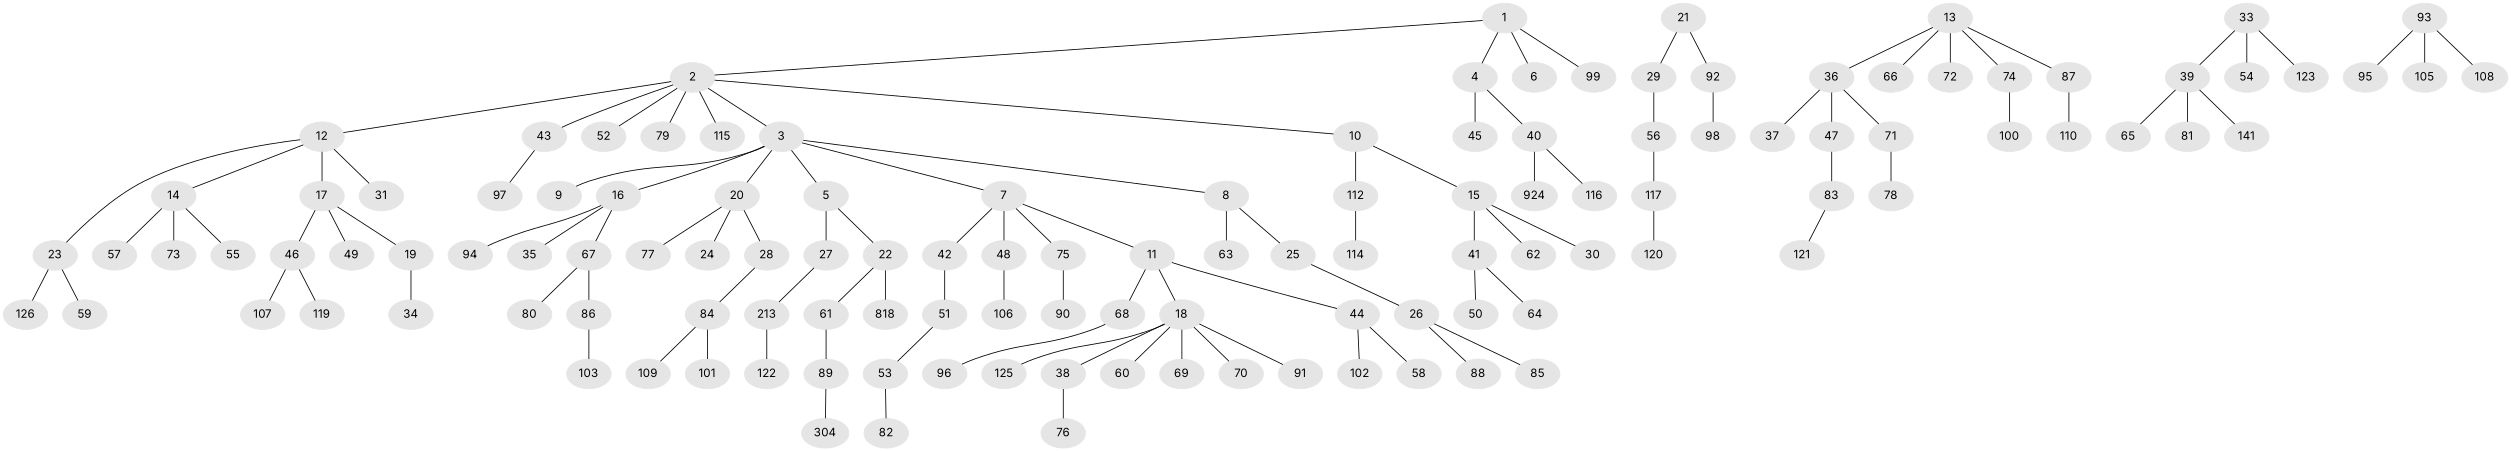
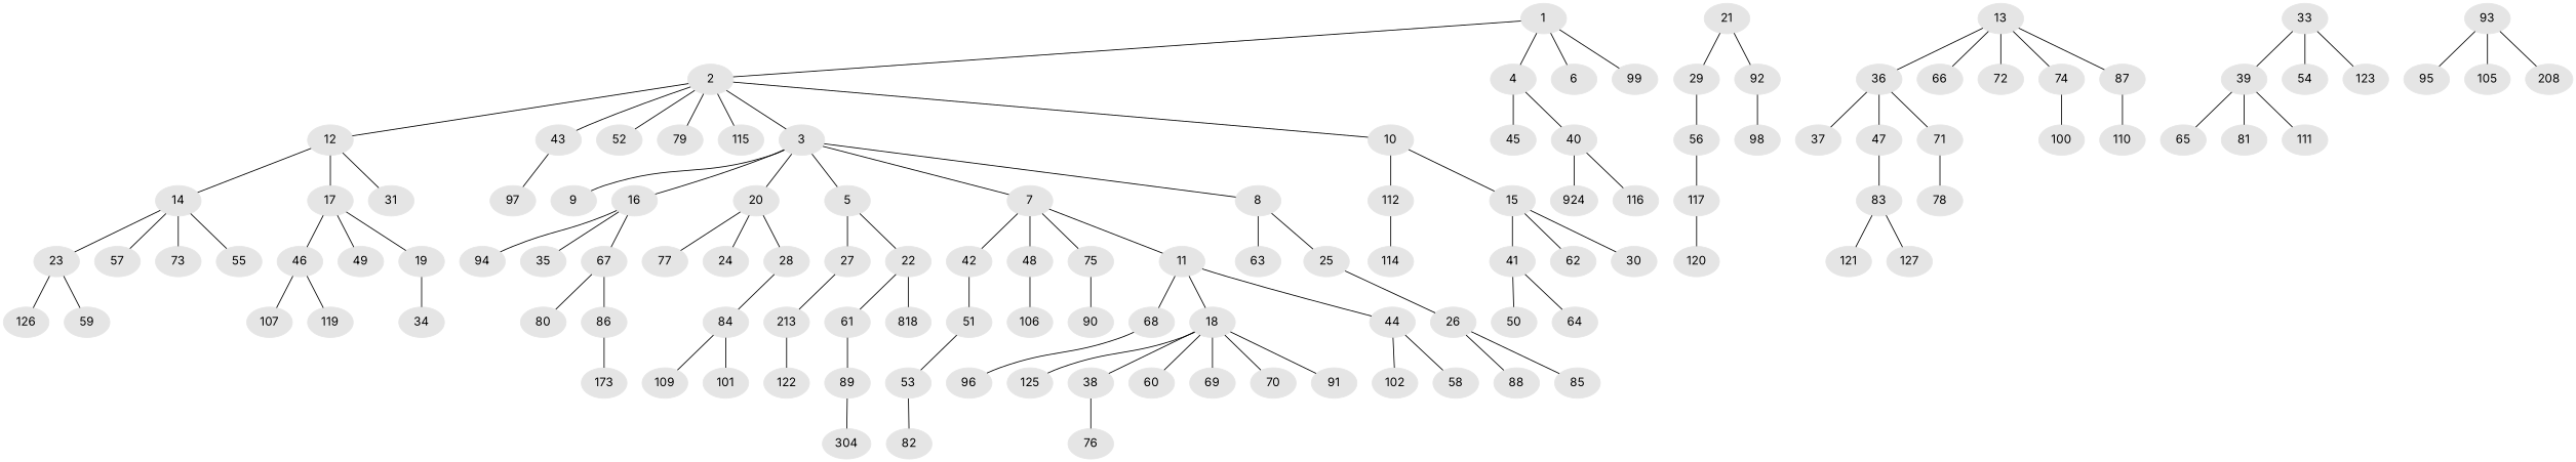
  graph {
    fontname=Inter
    node [color=gray90 fontname=Inter style=filled]
    edge [fontname=Inter]
    1
    2
    4
    6
    99
    3
    10
    12
    43
    52
    79
    115
    40
    45
    21
    29
    92
    5
    7
    8
    9
    16
    20
    15
    112
    14
    17
    31
    97
    22
    27
    11
    42
    48
    75
    25
    63
    35
    67
    94
    24
    28
    77
    116
    n45 [label=924]
    61
    n47 [label=818]
    n48 [label=213]
    18
    44
    68
    51
    106
    90
    13
    36
    66
    72
    74
    87
    26
    30
    41
    62
    114
    38
    60
    69
    70
    91
    125
    58
    102
    96
    23
    55
    57
    73
    19
    46
    49
    37
    47
    71
    100
    110
    59
    126
    50
    64
    80
    86
    34
    107
    119
    76
    84
    56
    98
    89
    85
    88
    122
    101
    109
    117
    33
    39
    54
    123
    93
    95
    105
-   108
+   108 [label=208]
    65
    81
-   111 [label=141]
+   111
    83
    78
    53
    121
+   127
    82
    120
    n125 [label=304]
-   103
+   103 [label=173]
    1 -- 2
    1 -- 4
    1 -- 6
    1 -- 99
    2 -- 3
    2 -- 10
    2 -- 12
    2 -- 43
    2 -- 52
    2 -- 79
    2 -- 115
    4 -- 40
    4 -- 45
    3 -- 5
    3 -- 7
    3 -- 8
    3 -- 9
    3 -- 16
    3 -- 20
    10 -- 15
    10 -- 112
    12 -- 14
    12 -- 17
    12 -- 31
    43 -- 97
    40 -- 116
    40 -- n45
    21 -- 29
    21 -- 92
    29 -- 56
    92 -- 98
    5 -- 22
    5 -- 27
    7 -- 11
    7 -- 42
    7 -- 48
    7 -- 75
    8 -- 25
    8 -- 63
    16 -- 35
    16 -- 67
    16 -- 94
    20 -- 24
    20 -- 28
    20 -- 77
    15 -- 30
    15 -- 41
    15 -- 62
    112 -- 114
-   12 -- 23
+   14 -- 23
    14 -- 55
    14 -- 57
    14 -- 73
    17 -- 19
    17 -- 46
    17 -- 49
    22 -- 61
    22 -- n47
    27 -- n48
    11 -- 18
    11 -- 44
    11 -- 68
    42 -- 51
    48 -- 106
    75 -- 90
    25 -- 26
    67 -- 80
    67 -- 86
    28 -- 84
    61 -- 89
    n48 -- 122
    18 -- 38
    18 -- 60
    18 -- 69
    18 -- 70
    18 -- 91
    18 -- 125
    44 -- 58
    44 -- 102
    68 -- 96
    51 -- 53
    13 -- 36
    13 -- 66
    13 -- 72
    13 -- 74
    13 -- 87
    36 -- 37
    36 -- 47
    36 -- 71
    74 -- 100
    87 -- 110
    26 -- 85
    26 -- 88
    41 -- 50
    41 -- 64
    38 -- 76
    23 -- 59
    23 -- 126
    19 -- 34
    46 -- 107
    46 -- 119
    47 -- 83
    71 -- 78
    86 -- 103
    84 -- 101
    84 -- 109
    56 -- 117
    89 -- n125
    117 -- 120
    33 -- 39
    33 -- 54
    33 -- 123
    39 -- 65
    39 -- 81
    39 -- 111
    93 -- 95
    93 -- 105
    93 -- 108
    83 -- 121
+   83 -- 127
    53 -- 82
  }
